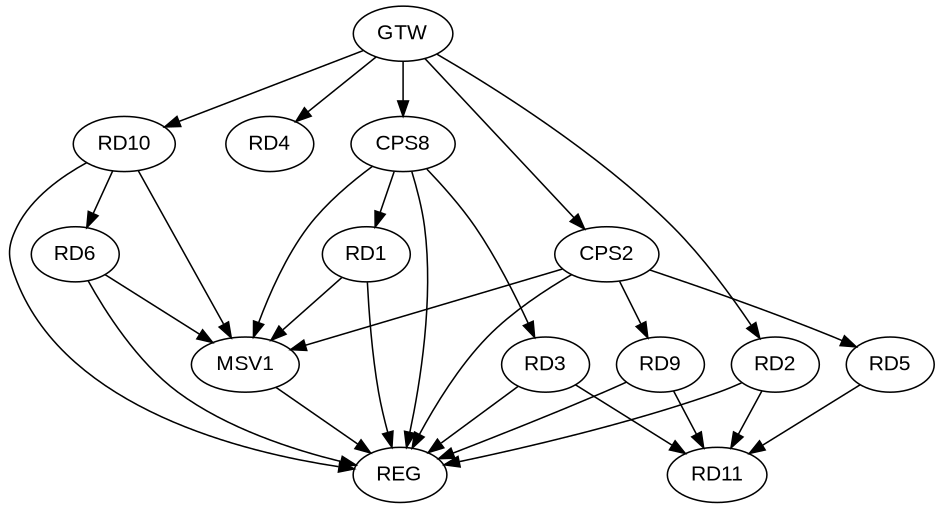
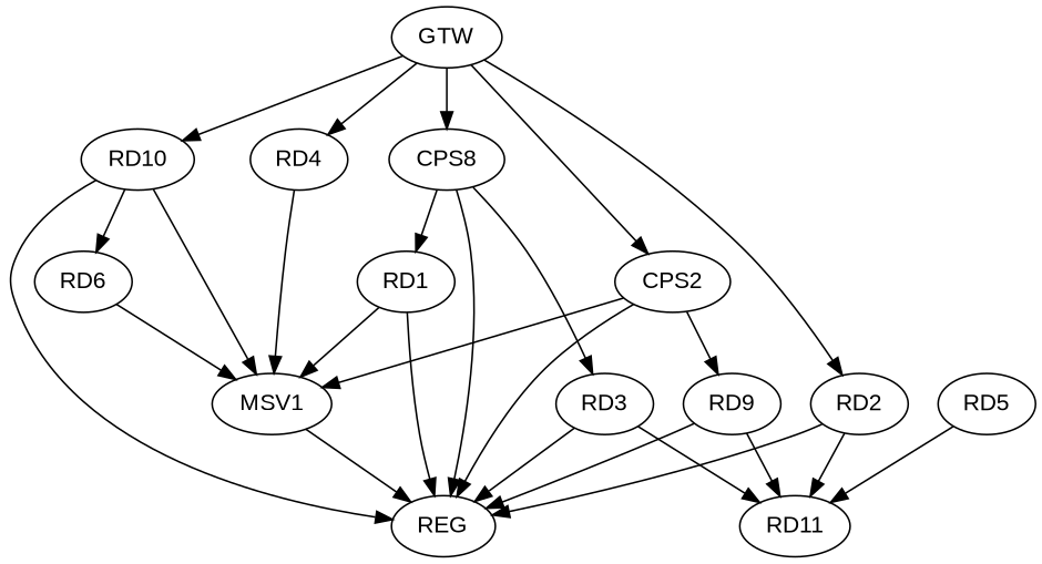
  strict digraph {
    fontname="Liberation Sans"
    node [fontname="Liberation Sans"]
    edge [fontname="Liberation Sans"]
    n1 [label=RD1]
    n2 [label=REG]
    n3 [label=MSV1]
    n4 [label=RD2]
    n5 [label=RD11]
    n6 [label=RD3]
    n7 [label=RD4]
    n8 [label=RD5]
    n9 [label=RD6]
    n10 [label=RD9]
    n11 [label=RD10]
    n12 [label=CPS8]
    n13 [label=CPS2]
    n14 [label=GTW]
    n1 -> n2
    n1 -> n3
    n3 -> n2
    n4 -> n2
    n4 -> n5
    n6 -> n2
    n6 -> n5
-   n12 -> n3
+   n7 -> n3
    n8 -> n5
-   n9 -> n2
    n9 -> n3
    n10 -> n2
    n10 -> n5
    n11 -> n2
    n11 -> n3
    n11 -> n9
    n12 -> n1
    n12 -> n2
    n12 -> n6
    n13 -> n2
    n13 -> n3
-   n13 -> n8
    n13 -> n10
    n14 -> n4
    n14 -> n7
    n14 -> n11
    n14 -> n12
    n14 -> n13
  }
